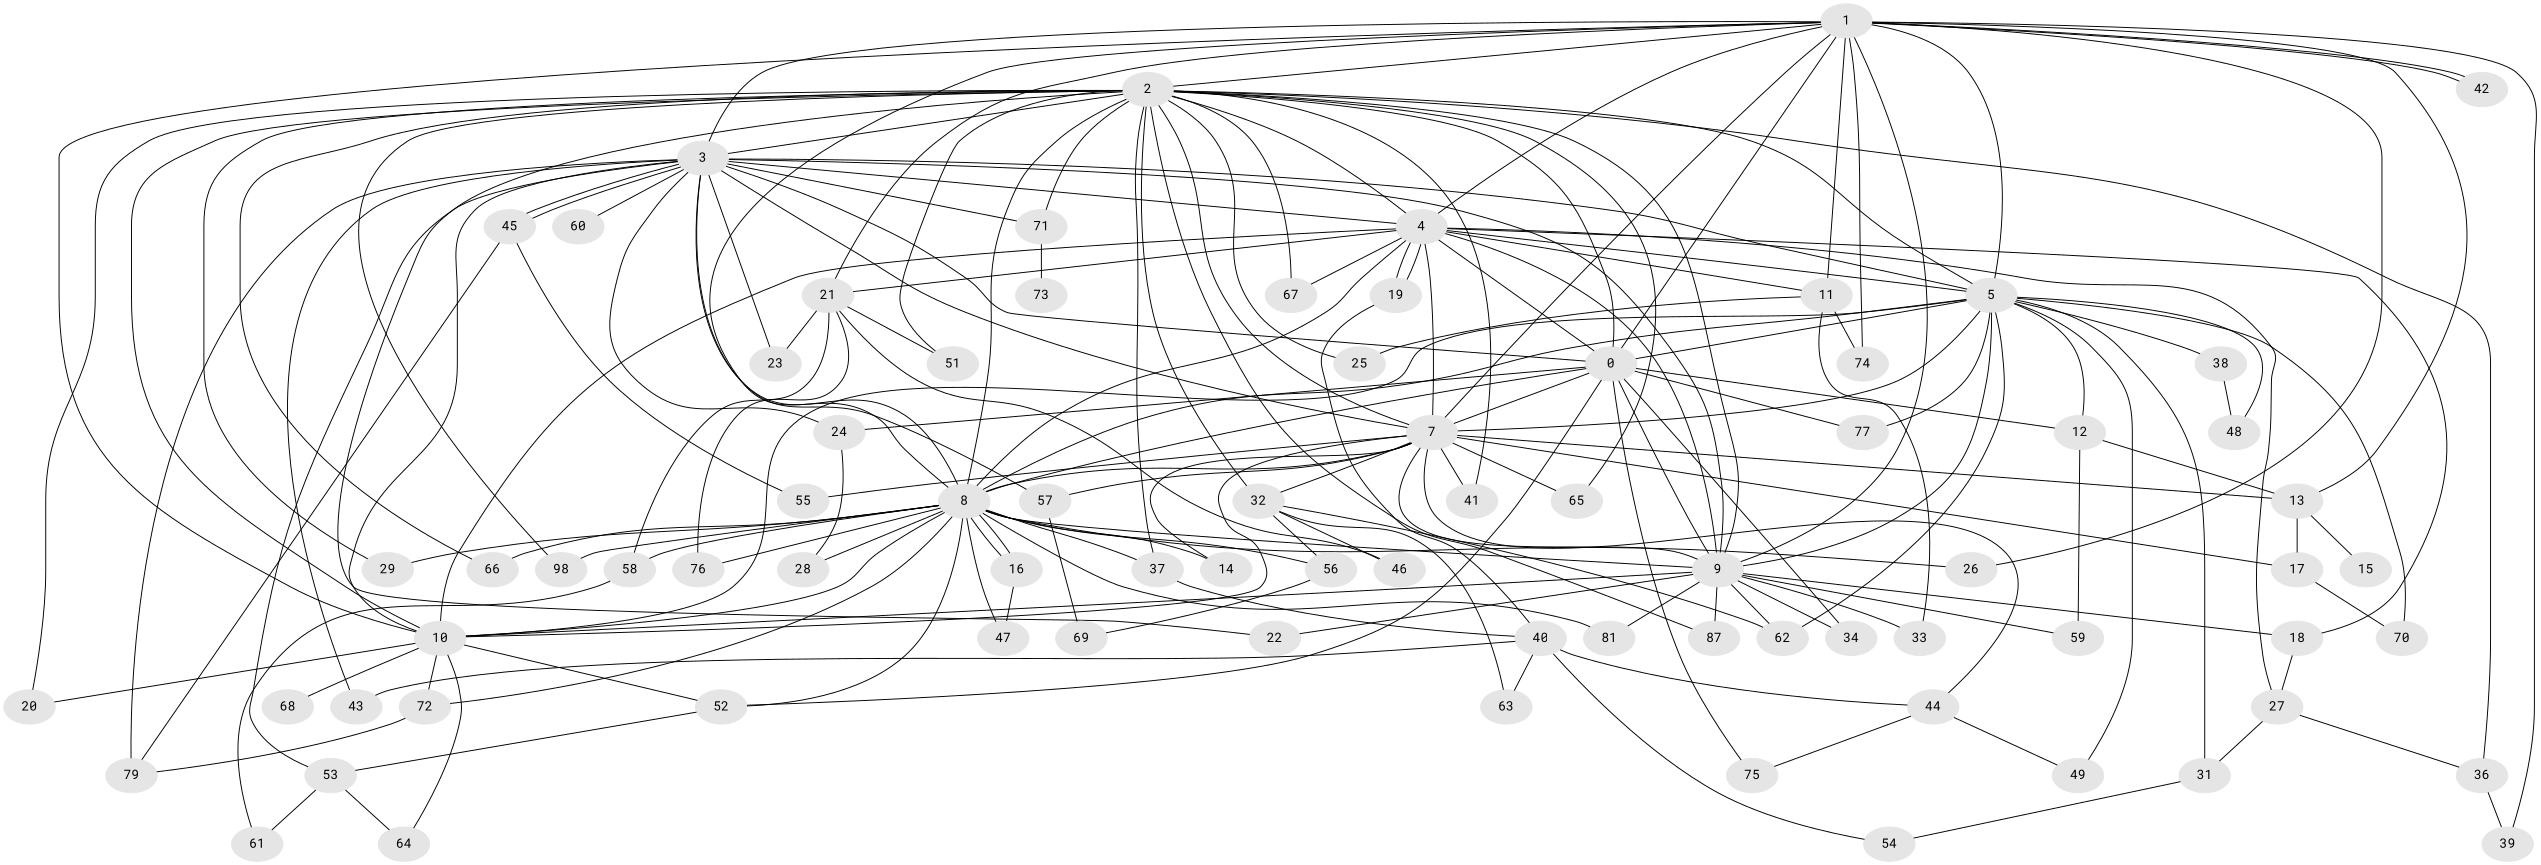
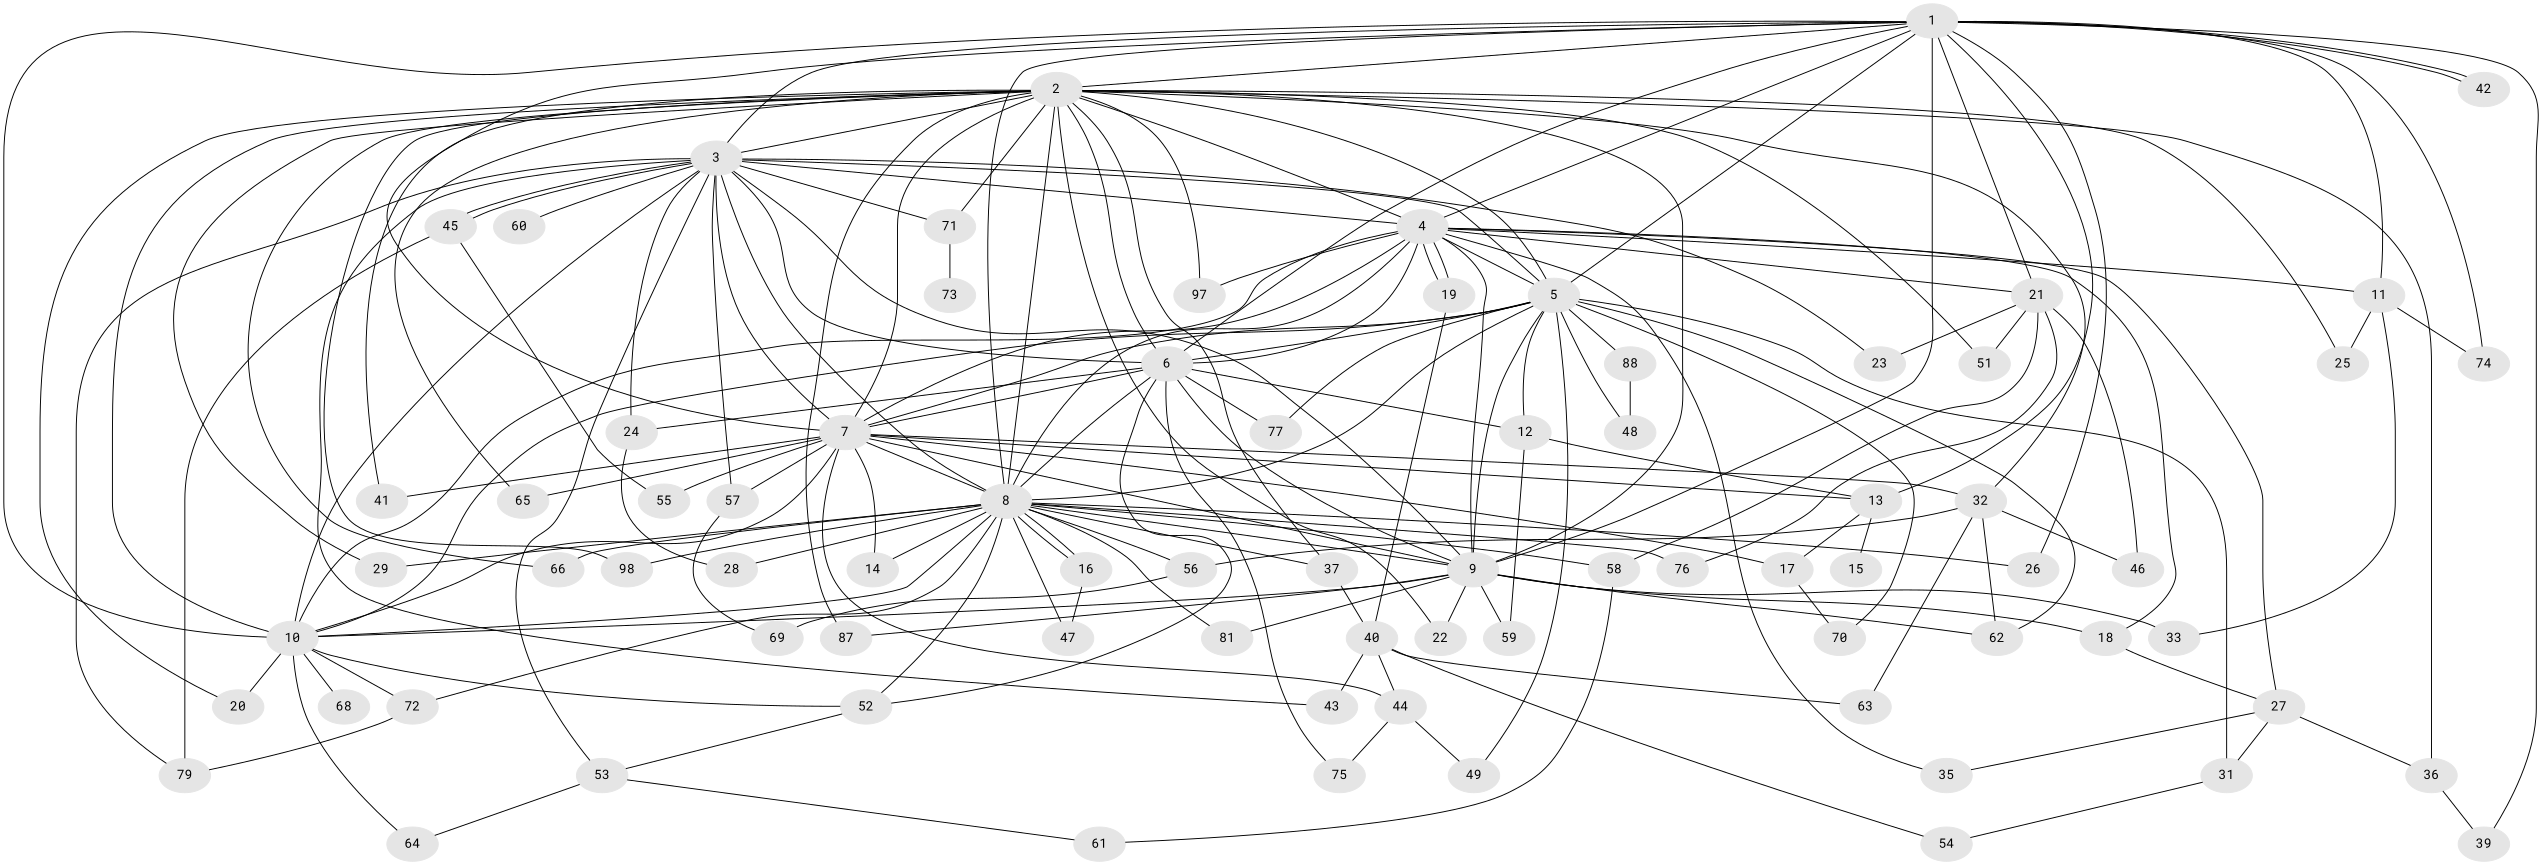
  graph {
    fontname="Roboto Mono"
    node [color=gray90 fontname="Roboto Mono" style=filled]
    edge [fontname="Roboto Mono"]
    1
    2
    3
    4
    5
-   6 [label=0]
+   6
    7
    8
    9
    10
    11
    13
    21
    26
    39
    42
    74
    20
    22
    25
    29
    32
    36
    37
    41
    51
    65
    66
-   67
+   67 [label=97]
    71
    n31 [label=98]
    n32 [label=87]
    23
    24
    43
    45
    53
    57
    60
    79
    18
    19
    27
+   35
    12
    31
-   38
+   38 [label=88]
    48
    49
    62
    70
    77
-   34
    75
    52
    14
    17
    44
    55
    16
    28
    47
    56
    58
    72
    76
    81
    33
    59
    64
    68
    15
    46
    63
    40
    73
    61
    69
    54
    1 -- 2
    1 -- 3
    1 -- 4
    1 -- 5
    1 -- 6
    1 -- 7
    1 -- 8
    1 -- 9
    1 -- 10
    1 -- 11
    1 -- 13
    1 -- 21
    1 -- 26
    1 -- 39
    1 -- 42
    1 -- 42
    1 -- 74
    2 -- 3
    2 -- 4
    2 -- 5
    2 -- 6
    2 -- 7
    2 -- 8
    2 -- 9
    2 -- 10
    2 -- 20
    2 -- 22
    2 -- 25
    2 -- 29
    2 -- 32
    2 -- 36
    2 -- 37
    2 -- 41
    2 -- 51
    2 -- 65
    2 -- 66
    2 -- 67
    2 -- 71
    2 -- n31
    2 -- n32
    3 -- 4
    3 -- 5
    3 -- 6
    3 -- 7
    3 -- 8
    3 -- 9
    3 -- 10
    3 -- 71
    3 -- 23
    3 -- 24
    3 -- 43
    3 -- 45
    3 -- 45
    3 -- 53
    3 -- 57
    3 -- 60
    3 -- 79
    4 -- 5
    4 -- 6
    4 -- 7
    4 -- 8
    4 -- 9
    4 -- 10
    4 -- 11
    4 -- 21
    4 -- 67
    4 -- 18
    4 -- 19
    4 -- 19
    4 -- 27
+   4 -- 35
    5 -- 6
    5 -- 7
    5 -- 8
    5 -- 9
    5 -- 10
    5 -- 12
    5 -- 31
    5 -- 38
    5 -- 48
    5 -- 49
    5 -- 62
    5 -- 70
    5 -- 77
    6 -- 7
    6 -- 8
    6 -- 9
    6 -- 24
    6 -- 12
    6 -- 77
-   6 -- 34
    6 -- 75
    6 -- 52
    7 -- 8
    7 -- 9
    7 -- 10
    7 -- 13
    7 -- 32
    7 -- 41
    7 -- 65
    7 -- 57
    7 -- 14
    7 -- 17
    7 -- 44
    7 -- 55
    8 -- 9
    8 -- 10
    8 -- 26
    8 -- 29
    8 -- 37
    8 -- 66
    8 -- n31
    8 -- 52
    8 -- 14
    8 -- 16
    8 -- 16
    8 -- 28
    8 -- 47
    8 -- 56
    8 -- 58
    8 -- 72
    8 -- 76
    8 -- 81
    9 -- 10
    9 -- 22
    9 -- n32
    9 -- 18
    9 -- 62
-   9 -- 34
    9 -- 81
    9 -- 33
    9 -- 59
    10 -- 20
    10 -- 52
    10 -- 72
    10 -- 64
    10 -- 68
    11 -- 74
    11 -- 25
    11 -- 33
    13 -- 17
    13 -- 15
    21 -- 51
    21 -- 23
    21 -- 58
    21 -- 76
    21 -- 46
    32 -- 62
    32 -- 56
    32 -- 46
    32 -- 63
    36 -- 39
    37 -- 40
    71 -- 73
    24 -- 28
    45 -- 79
    45 -- 55
    53 -- 64
    53 -- 61
    57 -- 69
    18 -- 27
    19 -- 40
    27 -- 36
+   27 -- 35
    27 -- 31
    12 -- 13
    12 -- 59
    31 -- 54
    38 -- 48
    52 -- 53
    17 -- 70
    44 -- 49
    44 -- 75
    16 -- 47
    56 -- 69
    58 -- 61
    72 -- 79
    40 -- 43
    40 -- 44
    40 -- 63
    40 -- 54
  }
